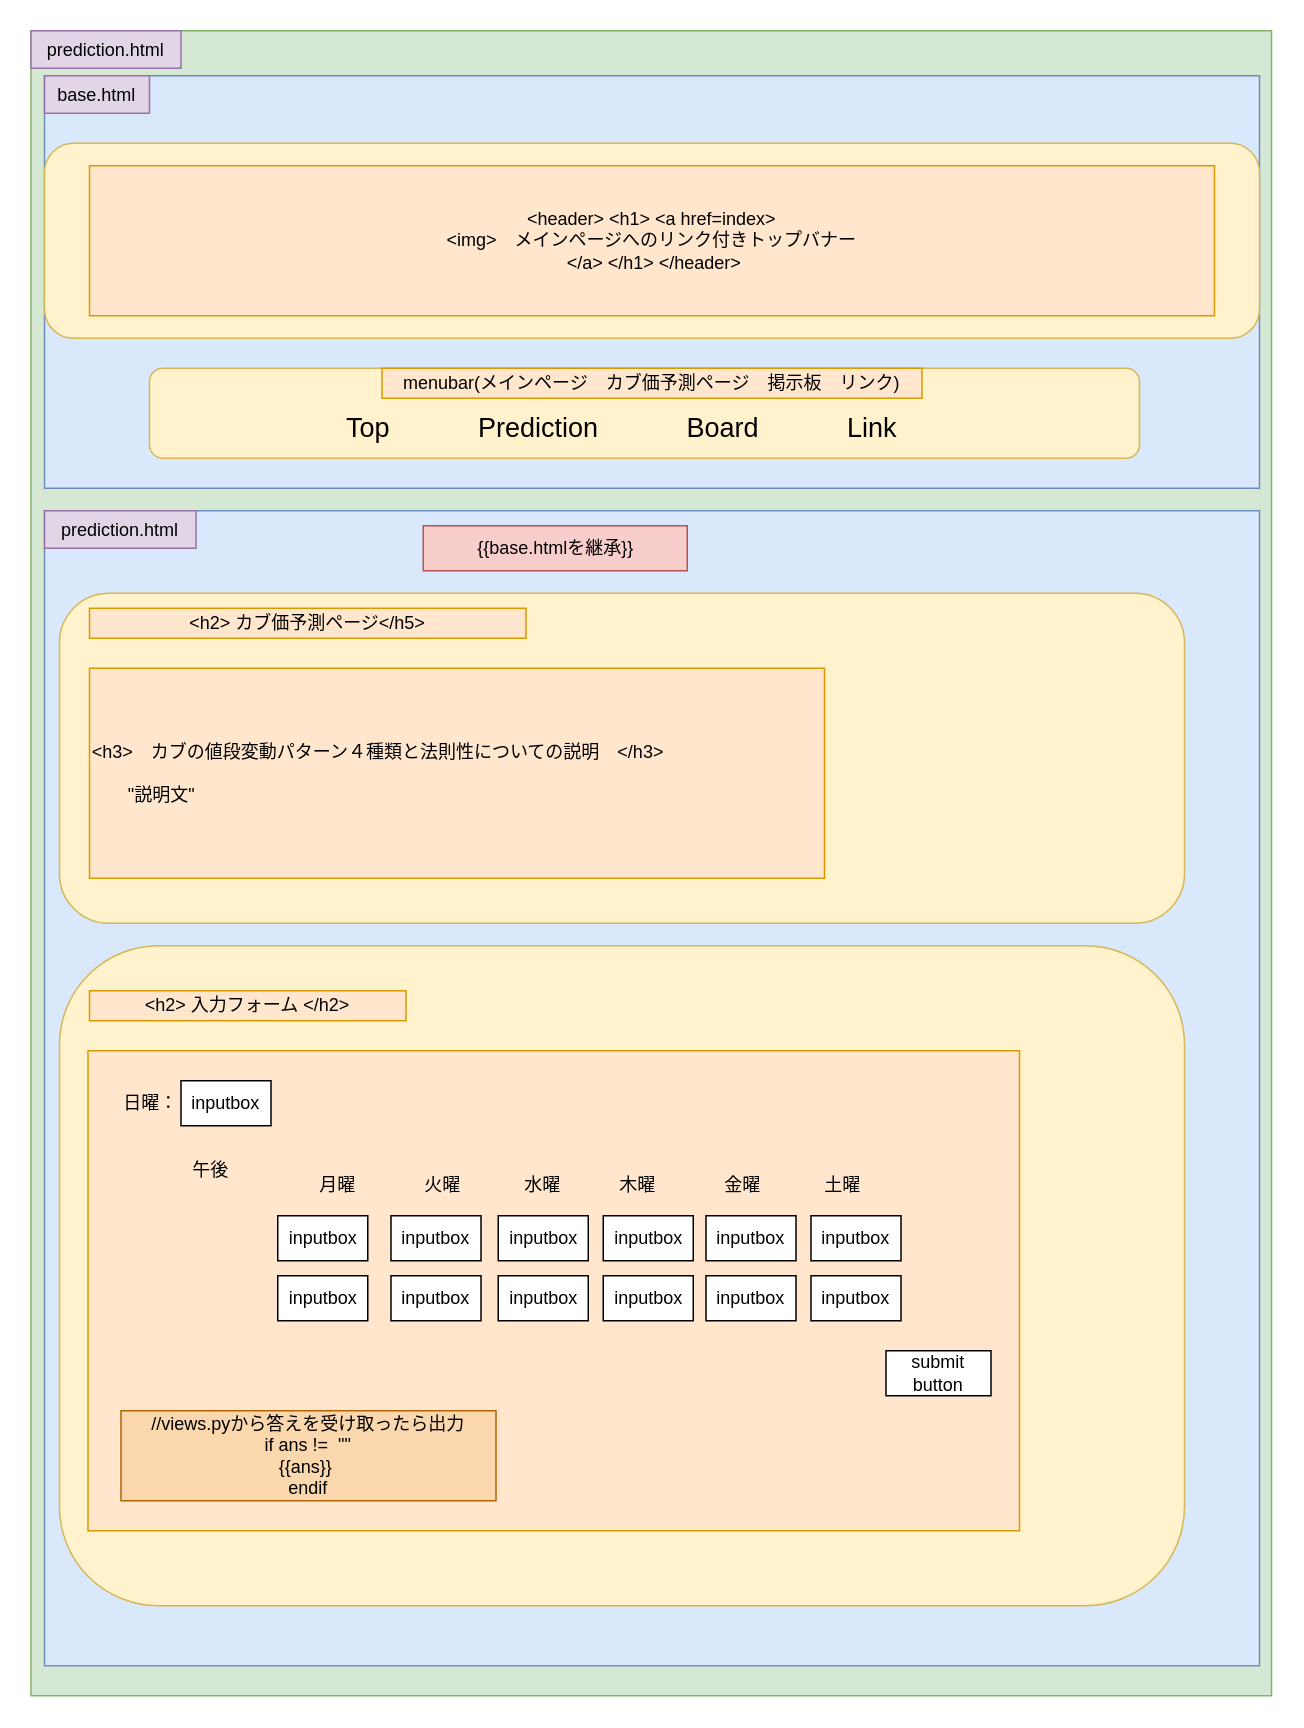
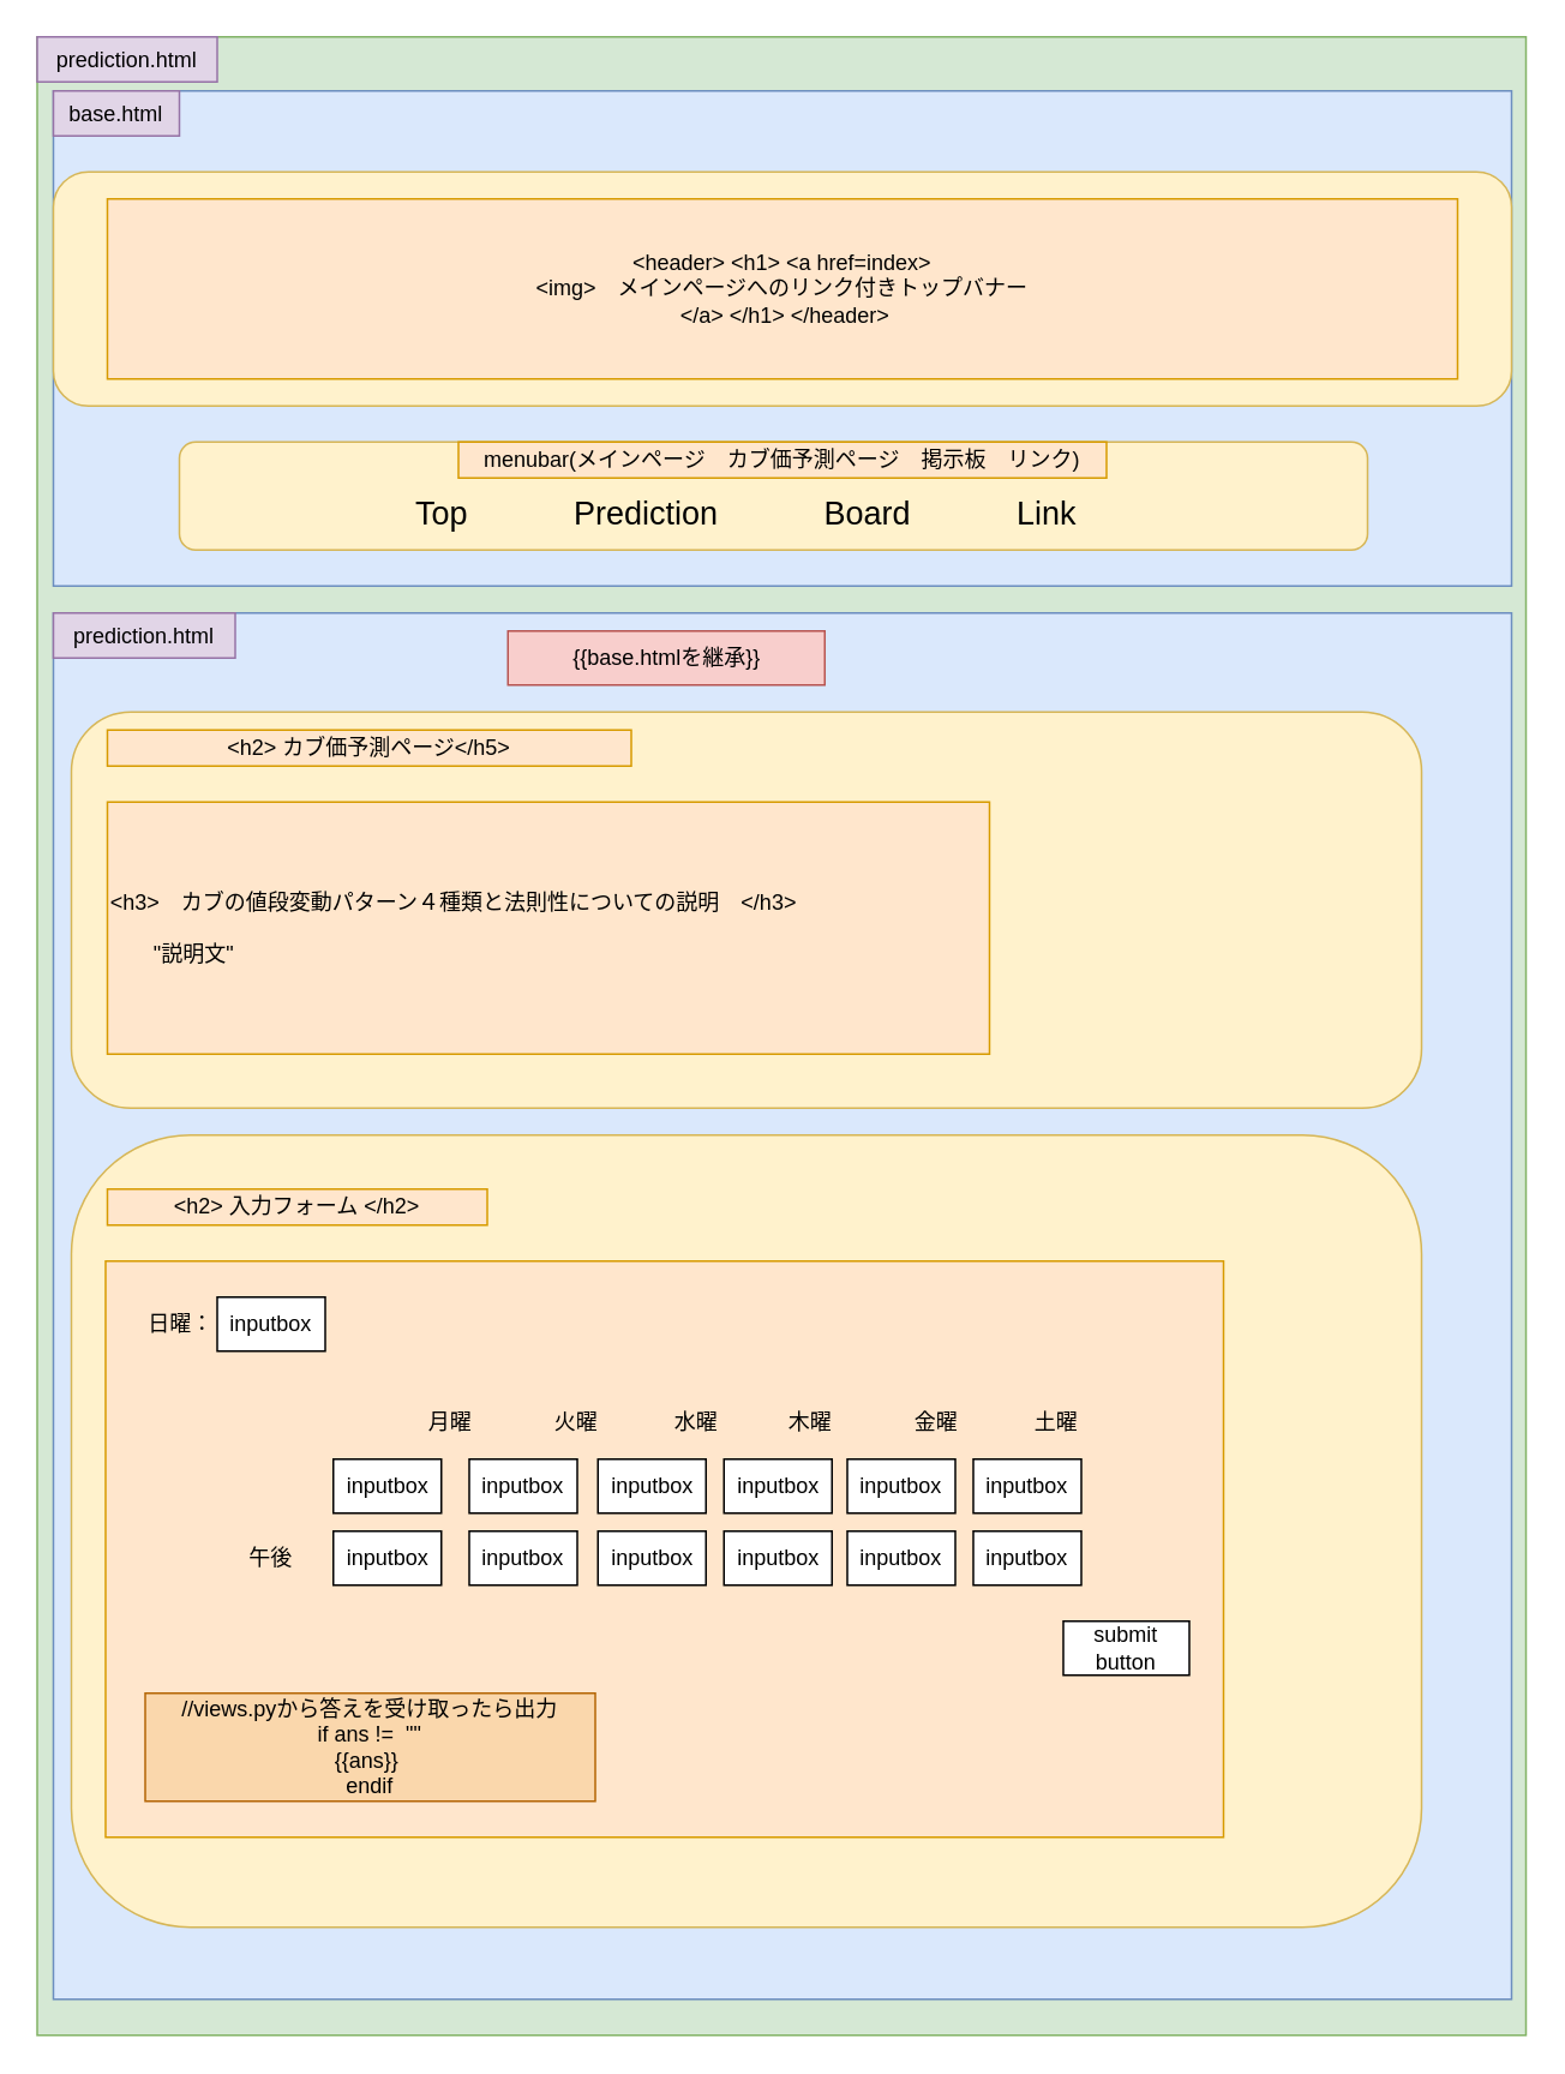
  <mxCell id="0" />
  <mxCell id="1" parent="0" />
  <mxCell id="2" value="" style="rounded=0;whiteSpace=wrap;html=1;fillColor=#d5e8d4;strokeColor=#82b366;" vertex="1" parent="1"><mxGeometry y="20" width="827" height="1110" as="geometry" x="20" /></mxCell>
  <mxCell id="3" value="" style="rounded=0;whiteSpace=wrap;html=1;fillColor=#dae8fc;strokeColor=#6c8ebf;" vertex="1" parent="1"><mxGeometry x="29" y="340" width="810" height="770" as="geometry" /></mxCell>
  <mxCell id="4" value="" style="rounded=0;whiteSpace=wrap;html=1;fillColor=#dae8fc;strokeColor=#6c8ebf;" vertex="1" parent="1"><mxGeometry x="29" y="50" width="810" height="275" as="geometry" /></mxCell>
  <mxCell id="5" value="" style="rounded=1;whiteSpace=wrap;html=1;fillColor=#fff2cc;strokeColor=#d6b656;" vertex="1" parent="1"><mxGeometry x="29" y="95" width="810" height="130" as="geometry" /></mxCell>
  <mxCell id="6" value="&amp;lt;header&amp;gt; &amp;lt;h1&amp;gt; &amp;lt;a href=index&amp;gt;&lt;br&gt;&amp;lt;img&amp;gt;　メインページへのリンク付きトップバナー&lt;br&gt;&amp;nbsp;&amp;lt;/a&amp;gt; &amp;lt;/h1&amp;gt; &amp;lt;/header&amp;gt;" style="text;html=1;strokeColor=#d79b00;fillColor=#ffe6cc;align=center;verticalAlign=middle;whiteSpace=wrap;rounded=0;" vertex="1" parent="1"><mxGeometry x="59" y="110" width="750" height="100" as="geometry" /></mxCell>
  <mxCell id="7" value="" style="rounded=1;whiteSpace=wrap;html=1;fillColor=#fff2cc;strokeColor=#d6b656;" vertex="1" parent="1"><mxGeometry x="99" y="245" width="660" height="60" as="geometry" /></mxCell>
  <mxCell id="8" value="&lt;font face=&quot;helvetica&quot;&gt;menubar(メインページ　カブ価予測ページ　掲示板　リンク)&lt;/font&gt;" style="text;html=1;strokeColor=#d79b00;fillColor=#ffe6cc;align=center;verticalAlign=middle;whiteSpace=wrap;rounded=0;" vertex="1" parent="1"><mxGeometry x="254" y="245" width="360" height="20" as="geometry" /></mxCell>
  <mxCell id="9" value="&lt;font style=&quot;font-size: 18px&quot;&gt;Top 　　　Prediction 　　　Board 　　　Link&lt;/font&gt;" style="text;html=1;strokeColor=none;fillColor=none;align=center;verticalAlign=middle;whiteSpace=wrap;rounded=0;" vertex="1" parent="1"><mxGeometry x="149" y="255" width="530" height="60" as="geometry" /></mxCell>
  <mxCell id="10" value="" style="rounded=1;whiteSpace=wrap;html=1;fillColor=#fff2cc;strokeColor=#d6b656;" vertex="1" parent="1"><mxGeometry x="39" y="395" width="750" height="220" as="geometry" /></mxCell>
  <mxCell id="11" value="&amp;lt;h2&amp;gt; カブ価予測ページ&amp;lt;/h5&amp;gt;" style="text;html=1;strokeColor=#d79b00;fillColor=#ffe6cc;align=center;verticalAlign=middle;whiteSpace=wrap;rounded=0;" vertex="1" parent="1"><mxGeometry x="59" y="405" width="291" height="20" as="geometry" /></mxCell>
  <mxCell id="12" value="&amp;lt;h3&amp;gt;　カブの値段変動パターン４種類と法則性についての説明　&amp;lt;/h3&amp;gt;&lt;br&gt;&amp;nbsp;&amp;nbsp;&lt;br&gt;　　&quot;説明文&quot;&lt;br&gt;&lt;div&gt;&lt;/div&gt;" style="text;html=1;strokeColor=#d79b00;fillColor=#ffe6cc;align=left;verticalAlign=middle;whiteSpace=wrap;rounded=0;" vertex="1" parent="1"><mxGeometry x="59" y="445" width="490" height="140" as="geometry" /></mxCell>
  <mxCell id="13" value="base.html" style="text;html=1;strokeColor=#9673a6;fillColor=#e1d5e7;align=center;verticalAlign=middle;whiteSpace=wrap;rounded=0;" vertex="1" parent="1"><mxGeometry x="29" y="50" width="70" height="25" as="geometry" /></mxCell>
  <mxCell id="14" value="" style="rounded=1;whiteSpace=wrap;html=1;fillColor=#fff2cc;strokeColor=#d6b656;" vertex="1" parent="1"><mxGeometry x="39" y="630" width="750" height="440" as="geometry" /></mxCell>
  <mxCell id="15" value="&amp;lt;h2&amp;gt; 入力フォーム &amp;lt;/h2&amp;gt;" style="text;html=1;strokeColor=#d79b00;fillColor=#ffe6cc;align=center;verticalAlign=middle;whiteSpace=wrap;rounded=0;" vertex="1" parent="1"><mxGeometry x="59" y="660" width="211" height="20" as="geometry" /></mxCell>
  <mxCell id="16" value="" style="text;html=1;strokeColor=#d79b00;fillColor=#ffe6cc;align=left;verticalAlign=middle;whiteSpace=wrap;rounded=0;" vertex="1" parent="1"><mxGeometry x="58" y="700" width="621" height="320" as="geometry" /></mxCell>
  <mxCell id="17" value="prediction.html" style="text;html=1;strokeColor=#9673a6;fillColor=#e1d5e7;align=center;verticalAlign=middle;whiteSpace=wrap;rounded=0;" vertex="1" parent="1"><mxGeometry x="29" y="340" width="101" height="25" as="geometry" /></mxCell>
  <mxCell id="18" value="prediction.html" style="text;html=1;strokeColor=#9673a6;fillColor=#e1d5e7;align=center;verticalAlign=middle;whiteSpace=wrap;rounded=0;" vertex="1" parent="1"><mxGeometry y="20" width="100" height="25" as="geometry" x="20" /></mxCell>
  <mxCell id="19" value="{{base.htmlを継承}}" style="rounded=0;whiteSpace=wrap;html=1;fillColor=#f8cecc;strokeColor=#b85450;" vertex="1" parent="1"><mxGeometry x="281.5" y="350" width="176" height="30" as="geometry" /></mxCell>
  <mxCell id="20" value="inputbox" style="rounded=0;whiteSpace=wrap;html=1;" vertex="1" parent="1"><mxGeometry x="120" y="720" width="60" height="30" as="geometry" /></mxCell>
  <mxCell id="21" value="日曜：" style="text;html=1;strokeColor=none;fillColor=none;align=center;verticalAlign=middle;whiteSpace=wrap;rounded=0;" vertex="1" parent="1"><mxGeometry x="80" y="725" width="40" height="20" as="geometry" /></mxCell>
- <mxCell id="22" value="午後" style="text;html=1;strokeColor=none;fillColor=none;align=center;verticalAlign=middle;whiteSpace=wrap;rounded=0;" vertex="1" parent="1"><mxGeometry x="120" y="770" width="40" height="20" as="geometry" /></mxCell>
+ <mxCell id="22" value="午後" style="text;html=1;strokeColor=none;fillColor=none;align=center;verticalAlign=middle;whiteSpace=wrap;rounded=0;" vertex="1" parent="1"><mxGeometry x="130" y="855" width="40" height="20" as="geometry" /></mxCell>
  <mxCell id="23" value="inputbox" style="rounded=0;whiteSpace=wrap;html=1;" vertex="1" parent="1"><mxGeometry x="184.5" y="850" width="60" height="30" as="geometry" /></mxCell>
  <mxCell id="24" value="inputbox" style="rounded=0;whiteSpace=wrap;html=1;" vertex="1" parent="1"><mxGeometry x="184.5" y="810" width="60" height="30" as="geometry" /></mxCell>
  <mxCell id="25" value="inputbox" style="rounded=0;whiteSpace=wrap;html=1;" vertex="1" parent="1"><mxGeometry x="260" y="850" width="60" height="30" as="geometry" /></mxCell>
  <mxCell id="26" value="inputbox" style="rounded=0;whiteSpace=wrap;html=1;" vertex="1" parent="1"><mxGeometry x="260" y="810" width="60" height="30" as="geometry" /></mxCell>
  <mxCell id="27" value="inputbox" style="rounded=0;whiteSpace=wrap;html=1;" vertex="1" parent="1"><mxGeometry x="331.5" y="850" width="60" height="30" as="geometry" /></mxCell>
  <mxCell id="28" value="inputbox" style="rounded=0;whiteSpace=wrap;html=1;" vertex="1" parent="1"><mxGeometry x="331.5" y="810" width="60" height="30" as="geometry" /></mxCell>
  <mxCell id="29" value="inputbox" style="rounded=0;whiteSpace=wrap;html=1;" vertex="1" parent="1"><mxGeometry x="401.5" y="850" width="60" height="30" as="geometry" /></mxCell>
  <mxCell id="30" value="inputbox" style="rounded=0;whiteSpace=wrap;html=1;" vertex="1" parent="1"><mxGeometry x="401.5" y="810" width="60" height="30" as="geometry" /></mxCell>
  <mxCell id="31" value="inputbox" style="rounded=0;whiteSpace=wrap;html=1;" vertex="1" parent="1"><mxGeometry x="470" y="850" width="60" height="30" as="geometry" /></mxCell>
  <mxCell id="32" value="inputbox" style="rounded=0;whiteSpace=wrap;html=1;" vertex="1" parent="1"><mxGeometry x="470" y="810" width="60" height="30" as="geometry" /></mxCell>
  <mxCell id="33" value="inputbox" style="rounded=0;whiteSpace=wrap;html=1;" vertex="1" parent="1"><mxGeometry x="540" y="850" width="60" height="30" as="geometry" /></mxCell>
  <mxCell id="34" value="inputbox" style="rounded=0;whiteSpace=wrap;html=1;" vertex="1" parent="1"><mxGeometry x="540" y="810" width="60" height="30" as="geometry" /></mxCell>
- <mxCell id="35" value="月曜　&amp;nbsp; 　&amp;nbsp;　火曜　　&amp;nbsp; 　水曜　　 　木曜　&amp;nbsp; &amp;nbsp;　　金曜　&amp;nbsp; 　　土曜" style="text;html=1;strokeColor=none;fillColor=none;align=center;verticalAlign=middle;whiteSpace=wrap;rounded=0;" vertex="1" parent="1"><mxGeometry x="184.5" y="780" width="415.5" height="20" as="geometry" /></mxCell>
+ <mxCell id="35" value="月曜　&amp;nbsp; 　&amp;nbsp;　火曜　　&amp;nbsp; 　水曜　　 　木曜　&amp;nbsp; &amp;nbsp;　　金曜　&amp;nbsp; 　　土曜" style="text;html=1;strokeColor=none;fillColor=none;align=center;verticalAlign=middle;whiteSpace=wrap;rounded=0;" vertex="1" parent="1"><mxGeometry x="209.5" y="780" width="415.5" height="20" as="geometry" /></mxCell>
  <mxCell id="36" value="submit&lt;br&gt;button" style="rounded=0;whiteSpace=wrap;html=1;" vertex="1" parent="1"><mxGeometry x="590" y="900" width="70" height="30" as="geometry" /></mxCell>
  <mxCell id="37" value="//views.pyから答えを受け取ったら出力&lt;br&gt;if ans !=&amp;nbsp; &quot;&quot;&lt;br&gt;{{ans}}&amp;nbsp;&lt;br&gt;endif" style="rounded=0;whiteSpace=wrap;html=1;fillColor=#fad7ac;strokeColor=#b46504;" vertex="1" parent="1"><mxGeometry x="80" y="940" width="250" height="60" as="geometry" /></mxCell>
